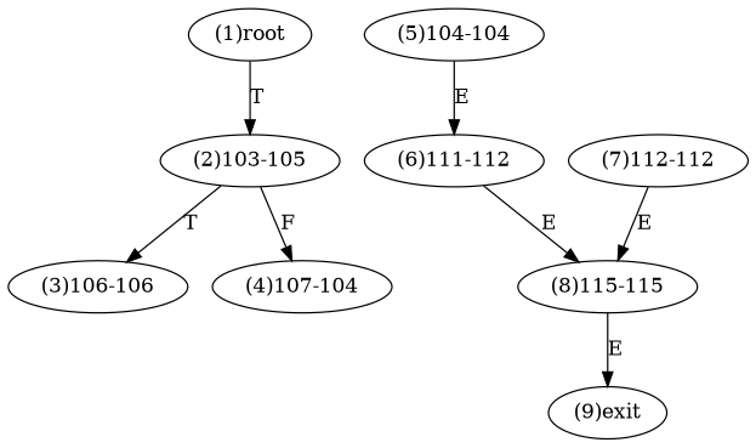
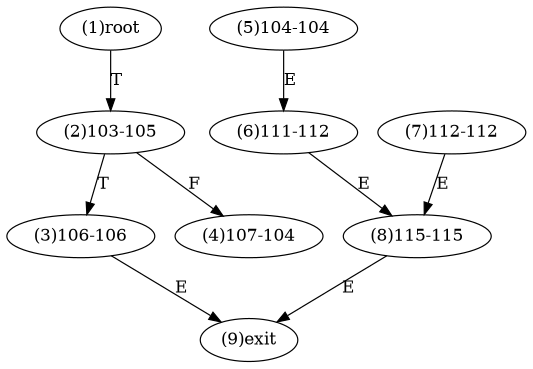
  digraph {
    n1 [label="(1)root"]
    n2 [label="(2)103-105"]
    n3 [label="(3)106-106"]
    n4 [label="(4)107-104"]
    n5 [label="(9)exit"]
    n6 [label="(6)111-112"]
    n7 [label="(8)115-115"]
    n8 [label="(5)104-104"]
    n9 [label="(7)112-112"]
    n1 -> n2 [label=T]
    n2 -> n3 [label=T]
    n2 -> n4 [label=F]
+   n3 -> n5 [label=E]
    n6 -> n7 [label=E]
    n7 -> n5 [label=E]
    n8 -> n6 [label=E]
    n9 -> n7 [label=E]
  }
